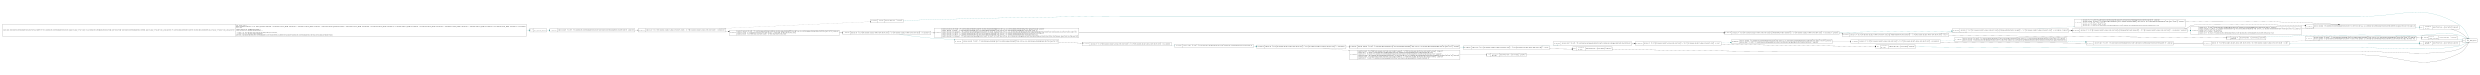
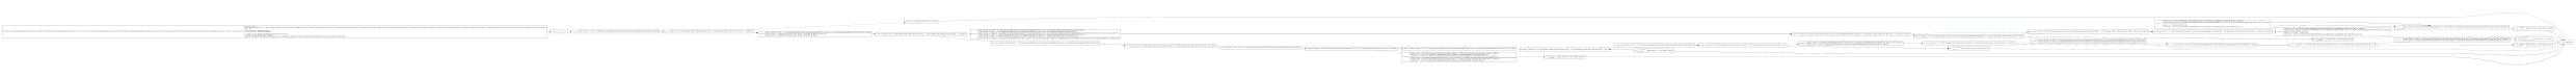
  digraph {
    fontname="Comic Neue"
    rankdir=LR
    node [fontname="Comic Neue" shape=record]
    edge [arrowhead=odot color=black fontname="Comic Neue"]
    n1 [label="{0\:\ ?|MTH_ENTER_BLOCK\l}"]
    n2 [label="{2\:\ 0x0000|0x0000: IGET  (r0 I:int) = (r5 I:androidx.recyclerview.widget.FastScroller) androidx.recyclerview.widget.FastScroller.mState int  (LINE:409)\l}"]
    n3 [label="{3\:\ 0x0002|0x0002: IF  (r0 I:??[int, boolean, OBJECT, ARRAY, byte, short, char]) != (0 ??[int, boolean, OBJECT, ARRAY, byte, short, char])  \-\> B:5:0x0005 \l}"]
    n4 [label="{4\:\ 0x0004|RETURN\l|0x0004: RETURN    (LINE:410)\l}"]
    n5 [label="{5\:\ 0x0005|0x0005: INVOKE  (r0 I:int) = (r7 I:android.view.MotionEvent A[D('me' android.view.MotionEvent)]) type: VIRTUAL call: android.view.MotionEvent.getAction():int A[MD:():int (c)] (LINE:413)\l0x0009: CONST  (r1 I:??[boolean, int, float, short, byte, char]) = (1 ??[boolean, int, float, short, byte, char]) \l0x000a: CONST  (r2 I:??[int, float, short, byte, char]) = (2 ??[int, float, short, byte, char]) \l}"]
    n6 [label="{1\:\ ?|MTH_EXIT_EXIT\l}"]
    n7 [label="{6\:\ 0x000b|0x000b: IF  (r0 I:??[int, boolean, OBJECT, ARRAY, byte, short, char]) != (0 ??[int, boolean, OBJECT, ARRAY, byte, short, char])  \-\> B:16:0x0046 \l}"]
    n8 [label="{7\:\ 0x000d|0x000d: INVOKE  (r0 I:float) = (r7 I:android.view.MotionEvent A[D('me' android.view.MotionEvent)]) type: VIRTUAL call: android.view.MotionEvent.getX():float A[MD:():float (c)] (LINE:414)\l0x0011: INVOKE  (r3 I:float) = (r7 I:android.view.MotionEvent A[D('me' android.view.MotionEvent)]) type: VIRTUAL call: android.view.MotionEvent.getY():float A[MD:():float (c)]\l0x0015: INVOKE  (r0 I:boolean) = (r5 I:androidx.recyclerview.widget.FastScroller), (r0 I:float), (r3 I:float) type: VIRTUAL call: androidx.recyclerview.widget.FastScroller.isPointInsideVerticalThumb(float, float):boolean A[MD:(float, float):boolean (m)]\l0x0019: INVOKE  (r3 I:float) = (r7 I:android.view.MotionEvent A[D('me' android.view.MotionEvent)]) type: VIRTUAL call: android.view.MotionEvent.getX():float A[MD:():float (c)] (LINE:415)\l0x001d: INVOKE  (r4 I:float) = (r7 I:android.view.MotionEvent A[D('me' android.view.MotionEvent)]) type: VIRTUAL call: android.view.MotionEvent.getY():float A[MD:():float (c)]\l0x0021: INVOKE  (r3 I:boolean) = (r5 I:androidx.recyclerview.widget.FastScroller), (r3 I:float), (r4 I:float) type: VIRTUAL call: androidx.recyclerview.widget.FastScroller.isPointInsideHorizontalThumb(float, float):boolean A[MD:(float, float):boolean (m)]\l}"]
    n9 [label="{16\:\ 0x0046|0x0046: INVOKE  (r0 I:int) = (r7 I:android.view.MotionEvent A[D('me' android.view.MotionEvent)]) type: VIRTUAL call: android.view.MotionEvent.getAction():int A[MD:():int (c)]\l}"]
    n10 [label="{8\:\ 0x0025|0x0025: IF  (r0 I:??[int, boolean, OBJECT, ARRAY, byte, short, char] A[D('insideVerticalThumb' boolean)]) != (0 ??[int, boolean, OBJECT, ARRAY, byte, short, char])  \-\> B:10:0x0029  (LINE:416)\l}"]
    n11 [label="{17\:\ 0x004a|0x004a: IF  (r0 I:??[int, boolean, OBJECT, ARRAY, byte, short, char]) != (r1 I:??[int, boolean, OBJECT, ARRAY, byte, short, char])  \-\> B:21:0x005c \l}"]
    n12 [label="{9\:\ 0x0027|0x0027: IF  (r3 I:??[int, boolean, OBJECT, ARRAY, byte, short, char] A[D('insideHorizontalThumb' boolean)]) == (0 ??[int, boolean, OBJECT, ARRAY, byte, short, char])  \-\> B:37:? \l}"]
    n13 [label="{10\:\ 0x0029|0x0029: IF  (r3 I:??[int, boolean, OBJECT, ARRAY, byte, short, char] A[D('insideHorizontalThumb' boolean)]) == (0 ??[int, boolean, OBJECT, ARRAY, byte, short, char])  \-\> B:12:0x0036  (LINE:417)\l}"]
    n14 [label="{37\:\ ?|SYNTHETIC\lRETURN\l|0x007f: RETURN   A[SYNTHETIC] (LINE:440)\l}"]
    n15 [label="{11\:\ 0x002b|0x002b: IPUT  (r1 I:int), (r5 I:androidx.recyclerview.widget.FastScroller) androidx.recyclerview.widget.FastScroller.mDragState int  (LINE:418)\l0x002d: INVOKE  (r1 I:float) = (r7 I:android.view.MotionEvent A[D('me' android.view.MotionEvent)]) type: VIRTUAL call: android.view.MotionEvent.getX():float A[MD:():float (c)] (LINE:419)\l0x0031: CAST (r1 I:int) = (int) (r1 I:float) \l0x0032: CAST (r1 I:float) = (float) (r1 I:int) \l0x0033: IPUT  (r1 I:float), (r5 I:androidx.recyclerview.widget.FastScroller) androidx.recyclerview.widget.FastScroller.mHorizontalDragX float \l}"]
    n16 [label="{12\:\ 0x0036|0x0036: IF  (r0 I:??[int, boolean, OBJECT, ARRAY, byte, short, char] A[D('insideVerticalThumb' boolean)]) == (0 ??[int, boolean, OBJECT, ARRAY, byte, short, char])  \-\> B:14:0x0042  (LINE:420)\l}"]
    n17 [label="{14\:\ 0x0042|0x0042: INVOKE  (r5 I:androidx.recyclerview.widget.FastScroller), (r2 I:int) type: VIRTUAL call: androidx.recyclerview.widget.FastScroller.setState(int):void A[MD:(int):void (m)] (LINE:424)\l}"]
    n18 [label="{13\:\ 0x0038|0x0038: IPUT  (r2 I:int), (r5 I:androidx.recyclerview.widget.FastScroller) androidx.recyclerview.widget.FastScroller.mDragState int  (LINE:421)\l0x003a: INVOKE  (r1 I:float) = (r7 I:android.view.MotionEvent A[D('me' android.view.MotionEvent)]) type: VIRTUAL call: android.view.MotionEvent.getY():float A[MD:():float (c)] (LINE:422)\l0x003e: CAST (r1 I:int) = (int) (r1 I:float) \l0x003f: CAST (r1 I:float) = (float) (r1 I:int) \l0x0040: IPUT  (r1 I:float), (r5 I:androidx.recyclerview.widget.FastScroller) androidx.recyclerview.widget.FastScroller.mVerticalDragY float \l}"]
    n19 [label="{36\:\ ?|SYNTHETIC\lRETURN\l|0x007f: RETURN   A[SYNTHETIC] (LINE:440)\l}"]
    n20 [label="{18\:\ 0x004c|0x004c: IGET  (r0 I:int) = (r5 I:androidx.recyclerview.widget.FastScroller) androidx.recyclerview.widget.FastScroller.mState int \l}"]
    n21 [label="{19\:\ 0x004e|0x004e: IF  (r0 I:??[int, boolean, OBJECT, ARRAY, byte, short, char]) != (r2 I:??[int, boolean, OBJECT, ARRAY, byte, short, char])  \-\> B:21:0x005c \l}"]
    n22 [label="{21\:\ 0x005c|0x005c: INVOKE  (r0 I:int) = (r7 I:android.view.MotionEvent A[D('me' android.view.MotionEvent)]) type: VIRTUAL call: android.view.MotionEvent.getAction():int A[MD:():int (c)] (LINE:431)\l}"]
    n23 [label="{22\:\ 0x0060|0x0060: IF  (r0 I:??[int, boolean, OBJECT, ARRAY, byte, short, char]) != (r2 I:??[int, boolean, OBJECT, ARRAY, byte, short, char])  \-\> B:33:? \l}"]
    n24 [label="{20\:\ 0x0050|0x0050: CONST  (r0 I:??[int, float, boolean, short, byte, char, OBJECT, ARRAY]) = (0 ??[int, float, boolean, short, byte, char, OBJECT, ARRAY])  (LINE:427)\l0x0051: IPUT  (r0 I:float), (r5 I:androidx.recyclerview.widget.FastScroller) androidx.recyclerview.widget.FastScroller.mVerticalDragY float \l0x0053: IPUT  (r0 I:float), (r5 I:androidx.recyclerview.widget.FastScroller) androidx.recyclerview.widget.FastScroller.mHorizontalDragX float  (LINE:428)\l0x0055: INVOKE  (r5 I:androidx.recyclerview.widget.FastScroller), (r1 I:int) type: VIRTUAL call: androidx.recyclerview.widget.FastScroller.setState(int):void A[MD:(int):void (m)] (LINE:429)\l0x0058: CONST  (r0 I:??[int, float, boolean, short, byte, char, OBJECT, ARRAY]) = (0 ??[int, float, boolean, short, byte, char, OBJECT, ARRAY])  (LINE:430)\l0x0059: IPUT  (r0 I:int), (r5 I:androidx.recyclerview.widget.FastScroller) androidx.recyclerview.widget.FastScroller.mDragState int \l}"]
    n25 [label="{32\:\ ?|SYNTHETIC\lRETURN\l|0x007f: RETURN   A[SYNTHETIC] (LINE:440)\l}"]
    n26 [label="{23\:\ 0x0062|0x0062: IGET  (r0 I:int) = (r5 I:androidx.recyclerview.widget.FastScroller) androidx.recyclerview.widget.FastScroller.mState int \l}"]
    n27 [label="{33\:\ ?|SYNTHETIC\lRETURN\l|0x007f: RETURN   A[SYNTHETIC] (LINE:440)\l}"]
    n28 [label="{24\:\ 0x0064|0x0064: IF  (r0 I:??[int, boolean, OBJECT, ARRAY, byte, short, char]) != (r2 I:??[int, boolean, OBJECT, ARRAY, byte, short, char])  \-\> B:34:? \l}"]
    n29 [label="{25\:\ 0x0066|0x0066: INVOKE  (r5 I:androidx.recyclerview.widget.FastScroller) type: VIRTUAL call: androidx.recyclerview.widget.FastScroller.show():void A[MD:():void (m)] (LINE:432)\l0x0069: IGET  (r0 I:int) = (r5 I:androidx.recyclerview.widget.FastScroller) androidx.recyclerview.widget.FastScroller.mDragState int  (LINE:433)\l}"]
    n30 [label="{34\:\ ?|SYNTHETIC\lRETURN\l|0x007f: RETURN   A[SYNTHETIC] (LINE:440)\l}"]
    n31 [label="{26\:\ 0x006b|0x006b: IF  (r0 I:??[int, boolean, OBJECT, ARRAY, byte, short, char]) != (r1 I:??[int, boolean, OBJECT, ARRAY, byte, short, char])  \-\> B:28:0x0074 \l}"]
    n32 [label="{27\:\ 0x006d|0x006d: INVOKE  (r0 I:float) = (r7 I:android.view.MotionEvent A[D('me' android.view.MotionEvent)]) type: VIRTUAL call: android.view.MotionEvent.getX():float A[MD:():float (c)] (LINE:434)\l0x0071: INVOKE  (r5 I:androidx.recyclerview.widget.FastScroller), (r0 I:float) type: DIRECT call: androidx.recyclerview.widget.FastScroller.horizontalScrollTo(float):void A[MD:(float):void (m)]\l}"]
    n33 [label="{28\:\ 0x0074|0x0074: IGET  (r0 I:int) = (r5 I:androidx.recyclerview.widget.FastScroller) androidx.recyclerview.widget.FastScroller.mDragState int  (LINE:436)\l}"]
    n34 [label="{29\:\ 0x0076|0x0076: IF  (r0 I:??[int, boolean, OBJECT, ARRAY, byte, short, char]) != (r2 I:??[int, boolean, OBJECT, ARRAY, byte, short, char])  \-\> B:35:? \l}"]
    n35 [label="{30\:\ 0x0078|0x0078: INVOKE  (r0 I:float) = (r7 I:android.view.MotionEvent A[D('me' android.view.MotionEvent)]) type: VIRTUAL call: android.view.MotionEvent.getY():float A[MD:():float (c)] (LINE:437)\l0x007c: INVOKE  (r5 I:androidx.recyclerview.widget.FastScroller), (r0 I:float) type: DIRECT call: androidx.recyclerview.widget.FastScroller.verticalScrollTo(float):void A[MD:(float):void (m)]\l}"]
    n36 [label="{35\:\ ?|SYNTHETIC\lRETURN\l|0x007f: RETURN   A[SYNTHETIC] (LINE:440)\l}"]
    n37 [label="{31\:\ 0x007f|RETURN\lORIG_RETURN\l|0x007f: RETURN    (LINE:440)\l}"]
    n38 [label="{public void androidx.recyclerview.widget.FastScroller.onTouchEvent((r5 'this' I:androidx.recyclerview.widget.FastScroller A[IMMUTABLE_TYPE, THIS]), (r6 I:androidx.recyclerview.widget.RecyclerView A[D('recyclerView' androidx.recyclerview.widget.RecyclerView), IMMUTABLE_TYPE, METHOD_ARGUMENT]), (r7 I:android.view.MotionEvent A[D('me' android.view.MotionEvent), IMMUTABLE_TYPE, METHOD_ARGUMENT]))  | USE_LINES_HINTS\lCROSS_EDGE: B:31:0x007f \-\> B:1:?, CROSS_EDGE: B:13:0x0038 \-\> B:14:0x0042, CROSS_EDGE: B:12:0x0036 \-\> B:14:0x0042, CROSS_EDGE: B:9:0x0027 \-\> B:31:0x007f, CROSS_EDGE: B:8:0x0025 \-\> B:10:0x0029, CROSS_EDGE: B:20:0x0050 \-\> B:31:0x007f, CROSS_EDGE: B:30:0x0078 \-\> B:31:0x007f, CROSS_EDGE: B:29:0x0076 \-\> B:31:0x007f, CROSS_EDGE: B:26:0x006b \-\> B:28:0x0074, CROSS_EDGE: B:24:0x0064 \-\> B:31:0x007f, CROSS_EDGE: B:22:0x0060 \-\> B:31:0x007f, CROSS_EDGE: B:17:0x004a \-\> B:21:0x005c\lDebug Info:\l  0x0019\-0x0045: r0 'insideVerticalThumb' Z\l  0x0025\-0x0045: r3 'insideHorizontalThumb' Z\l  \-1 \-0x007f: r6 'recyclerView' Landroidx\/recyclerview\/widget\/RecyclerView;\l  \-1 \-0x007f: r7 'me' Landroid\/view\/MotionEvent;\lMETHOD_OVERRIDE: [androidx.recyclerview.widget.RecyclerView.OnItemTouchListener.onTouchEvent(androidx.recyclerview.widget.RecyclerView, android.view.MotionEvent):void]\l}"]
    n1 -> n2 [arrowhead=box color=teal]
    n2 -> n3 [arrowhead=tee]
    n3 -> n4 [arrowhead=tee style=dashed]
    n3 -> n5 [arrowhead=box]
    n4 -> n6 [color=teal]
    n5 -> n7 [arrowhead=tee]
    n7 -> n8 [arrowhead=tee style=dashed]
    n7 -> n9 [arrowhead=tee color=teal]
    n8 -> n10 [arrowhead=box]
    n9 -> n11 [arrowhead=tee]
    n10 -> n12 [arrowhead=tee style=dashed]
    n10 -> n13 [arrowhead=box color=teal]
    n11 -> n20 [color=teal style=dashed]
    n12 -> n13 [style=dashed]
    n12 -> n14 [arrowhead=tee]
    n13 -> n15 [color=teal style=dashed]
    n13 -> n16 [arrowhead=box]
    n14 -> n6 [color=teal]
    n15 -> n17 [arrowhead=box]
    n16 -> n17 [arrowhead=box]
    n16 -> n18 [arrowhead=box color=teal style=dashed]
    n17 -> n19 [arrowhead=tee color=teal]
    n18 -> n17
    n19 -> n6 [arrowhead=tee]
    n20 -> n21 [arrowhead=box color=teal]
    n21 -> n22 [arrowhead=tee]
    n21 -> n24 [style=dashed]
    n22 -> n23 [arrowhead=tee color=teal]
    n23 -> n26 [color=teal style=dashed]
-   n23 -> n27 [arrowhead=box]
+   n27 -> n23 [arrowhead=box]
    n24 -> n25 [arrowhead=tee]
    n25 -> n6
    n26 -> n28 [arrowhead=box]
    n27 -> n6
    n28 -> n29 [arrowhead=box color=teal style=dashed]
    n28 -> n30 [arrowhead=box]
    n29 -> n31 [arrowhead=tee]
    n30 -> n6 [color=teal]
    n31 -> n32 [color=teal style=dashed]
    n31 -> n33
    n32 -> n33 [arrowhead=box color=teal]
    n33 -> n34
    n34 -> n35 [style=dashed]
    n34 -> n36 [arrowhead=box color=teal]
    n35 -> n37 [arrowhead=tee]
    n36 -> n6
    n37 -> n6 [color=teal]
    n38 -> n1 [arrowhead=box color=teal]
  }
